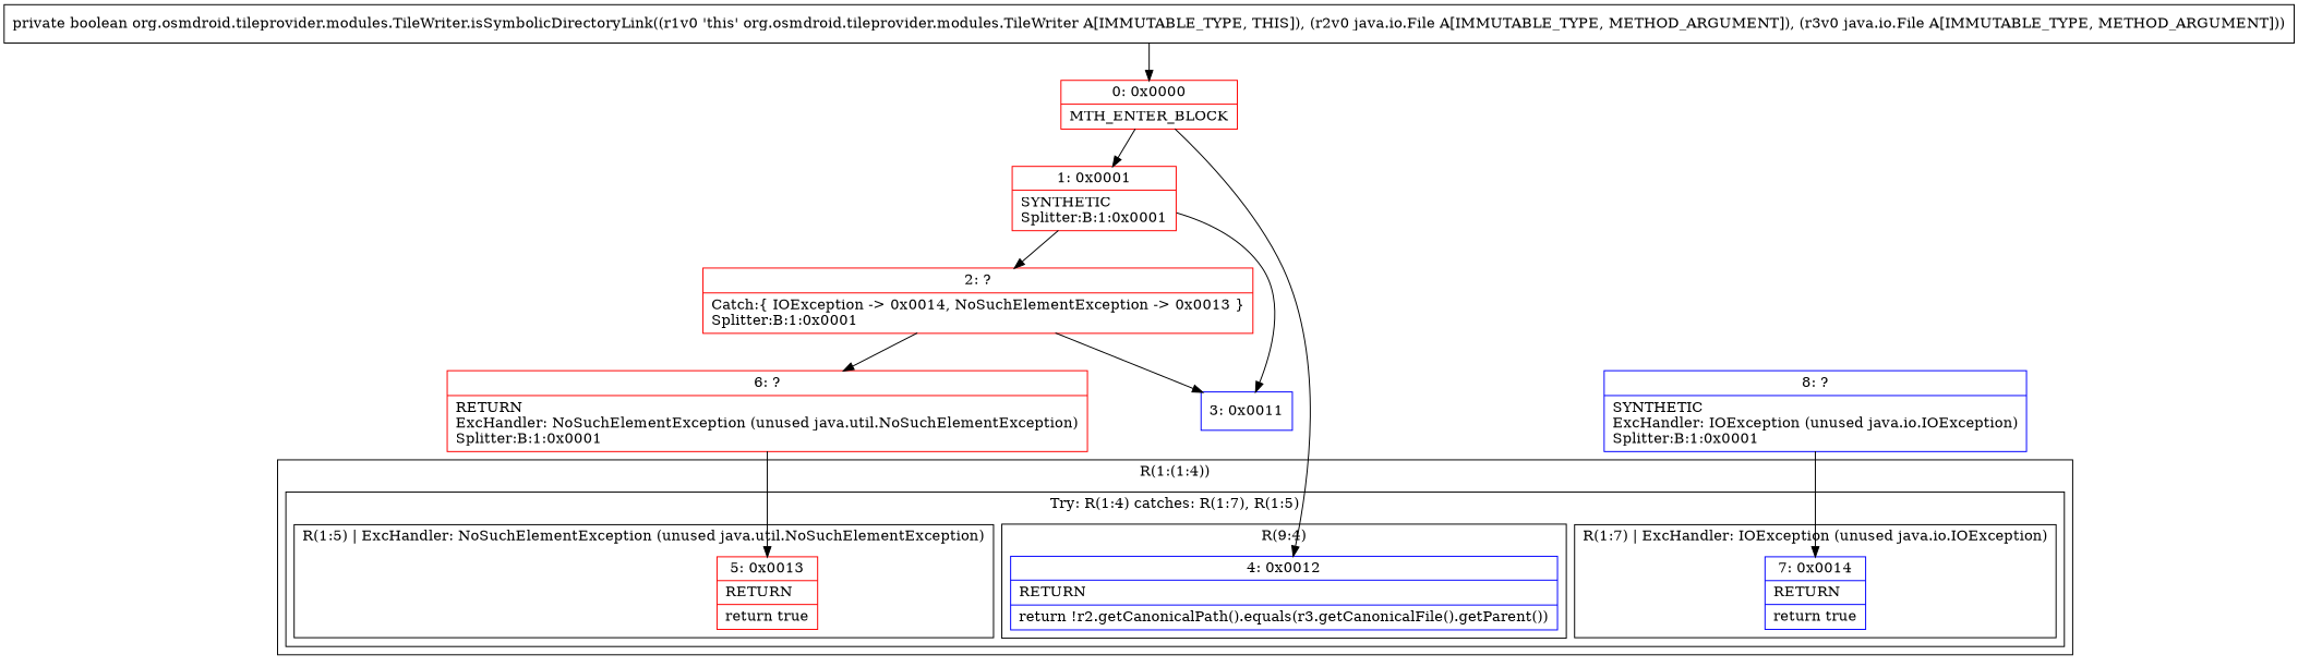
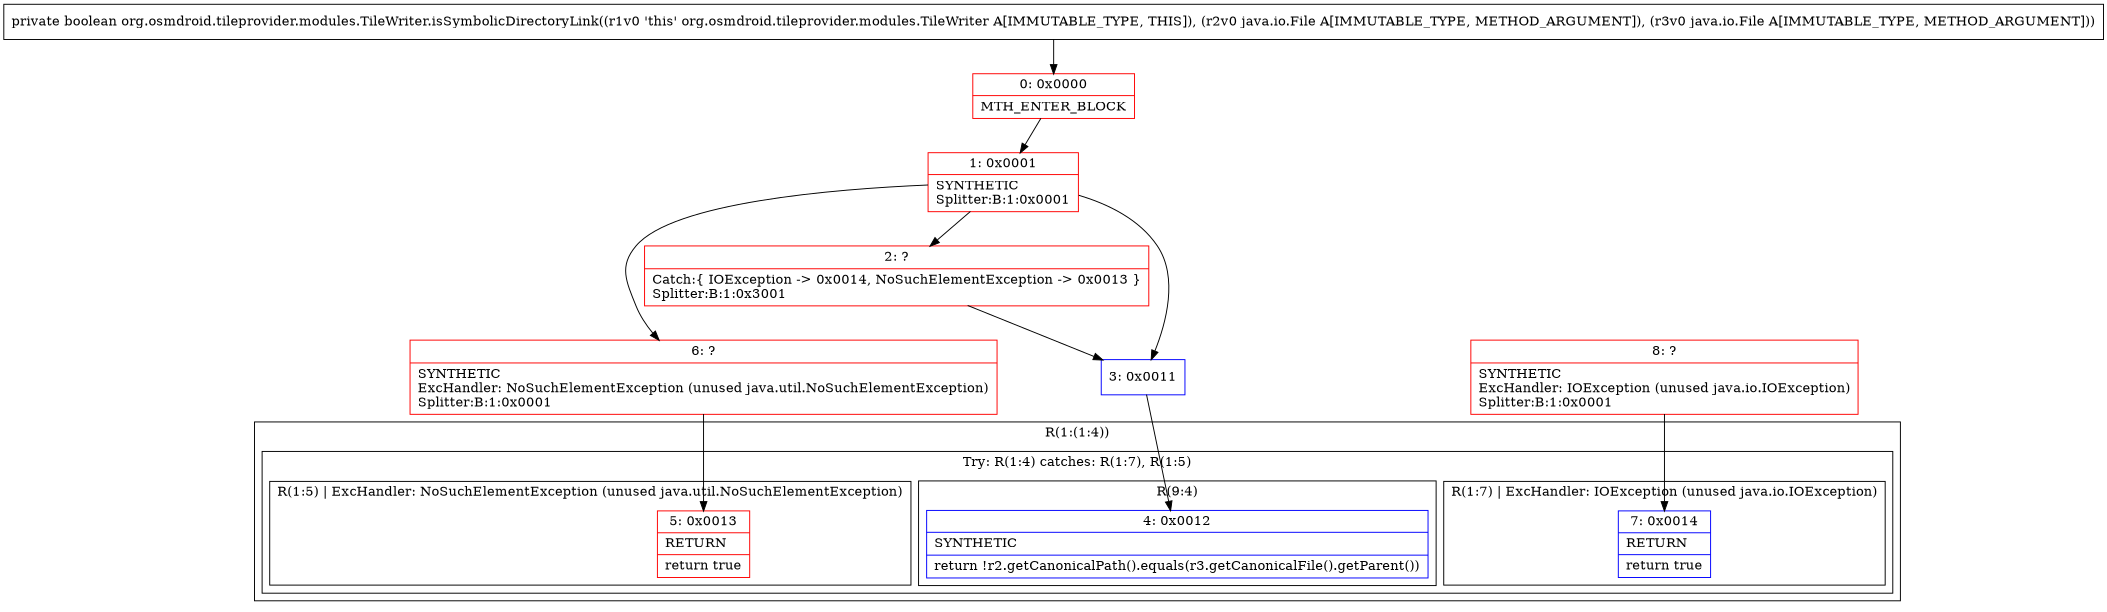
  digraph {
    node [color=red shape=record]
-   n1 [color=blue label="{4\:\ 0x0012|RETURN\l|return !r2.getCanonicalPath().equals(r3.getCanonicalFile().getParent())\l}"]
+   n1 [color=blue label="{4\:\ 0x0012|SYNTHETIC\l|return !r2.getCanonicalPath().equals(r3.getCanonicalFile().getParent())\l}"]
    n2 [color=blue label="{7\:\ 0x0014|RETURN\l|return true\l}"]
    n3 [label="{5\:\ 0x0013|RETURN\l|return true\l}"]
    n4 [label="{0\:\ 0x0000|MTH_ENTER_BLOCK\l}"]
    n5 [label="{1\:\ 0x0001|SYNTHETIC\lSplitter:B:1:0x0001\l}"]
-   n6 [label="{2\:\ ?|Catch:\{ IOException \-\> 0x0014, NoSuchElementException \-\> 0x0013 \}\lSplitter:B:1:0x0001\l}"]
-   n7 [label="{6\:\ ?|RETURN\lExcHandler: NoSuchElementException (unused java.util.NoSuchElementException)\lSplitter:B:1:0x0001\l}"]
+   n6 [label="{2\:\ ?|Catch:\{ IOException \-\> 0x0014, NoSuchElementException \-\> 0x0013 \}\lSplitter:B:1:0x3001\l}"]
+   n7 [label="{6\:\ ?|SYNTHETIC\lExcHandler: NoSuchElementException (unused java.util.NoSuchElementException)\lSplitter:B:1:0x0001\l}"]
    n8 [color=blue label="{3\:\ 0x0011}"]
-   n9 [color=blue label="{8\:\ ?|SYNTHETIC\lExcHandler: IOException (unused java.io.IOException)\lSplitter:B:1:0x0001\l}"]
+   n9 [label="{8\:\ ?|SYNTHETIC\lExcHandler: IOException (unused java.io.IOException)\lSplitter:B:1:0x0001\l}"]
    n10 [label="{private boolean org.osmdroid.tileprovider.modules.TileWriter.isSymbolicDirectoryLink((r1v0 'this' org.osmdroid.tileprovider.modules.TileWriter A[IMMUTABLE_TYPE, THIS]), (r2v0 java.io.File A[IMMUTABLE_TYPE, METHOD_ARGUMENT]), (r3v0 java.io.File A[IMMUTABLE_TYPE, METHOD_ARGUMENT])) }" color=""]
    subgraph cluster_1 {
      label="R(1:(1:4))"
      subgraph cluster_2 {
        label="Try: R(1:4) catches: R(1:7), R(1:5)"
        subgraph cluster_3 {
          label="R(9:4)"
          n1
        }
        subgraph cluster_4 {
          label="R(1:7) | ExcHandler: IOException (unused java.io.IOException)\l"
          n2
        }
        subgraph cluster_5 {
          label="R(1:5) | ExcHandler: NoSuchElementException (unused java.util.NoSuchElementException)\l"
          n3
        }
      }
    }
    subgraph cluster_6 {
      label="R(1:7) | ExcHandler: IOException (unused java.io.IOException)\l"
    }
    subgraph cluster_7 {
      label="R(1:5) | ExcHandler: NoSuchElementException (unused java.util.NoSuchElementException)\l"
    }
    n4 -> n5
    n5 -> n6
-   n6 -> n7
+   n5 -> n7
    n5 -> n8
    n6 -> n8
    n7 -> n3
-   n4 -> n1
+   n8 -> n1
    n9 -> n2
    n10 -> n4
  }
